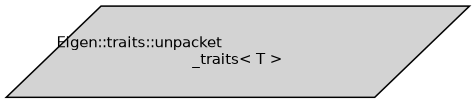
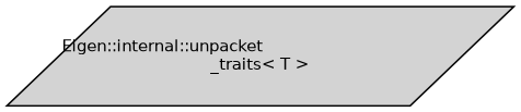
  digraph {
    rankdir=LR
-   n1 [color=black fillcolor=lightgrey fontname=Helvetica fontsize=10 height=0.2 label="Eigen::traits::unpacket\l_traits\< T \>" shape=parallelogram style=filled width=0.4]
+   n1 [color=black fillcolor=lightgrey fontname=Helvetica fontsize=10 height=0.2 label="Eigen::internal::unpacket\l_traits\< T \>" shape=parallelogram style=filled width=0.4]
  }
